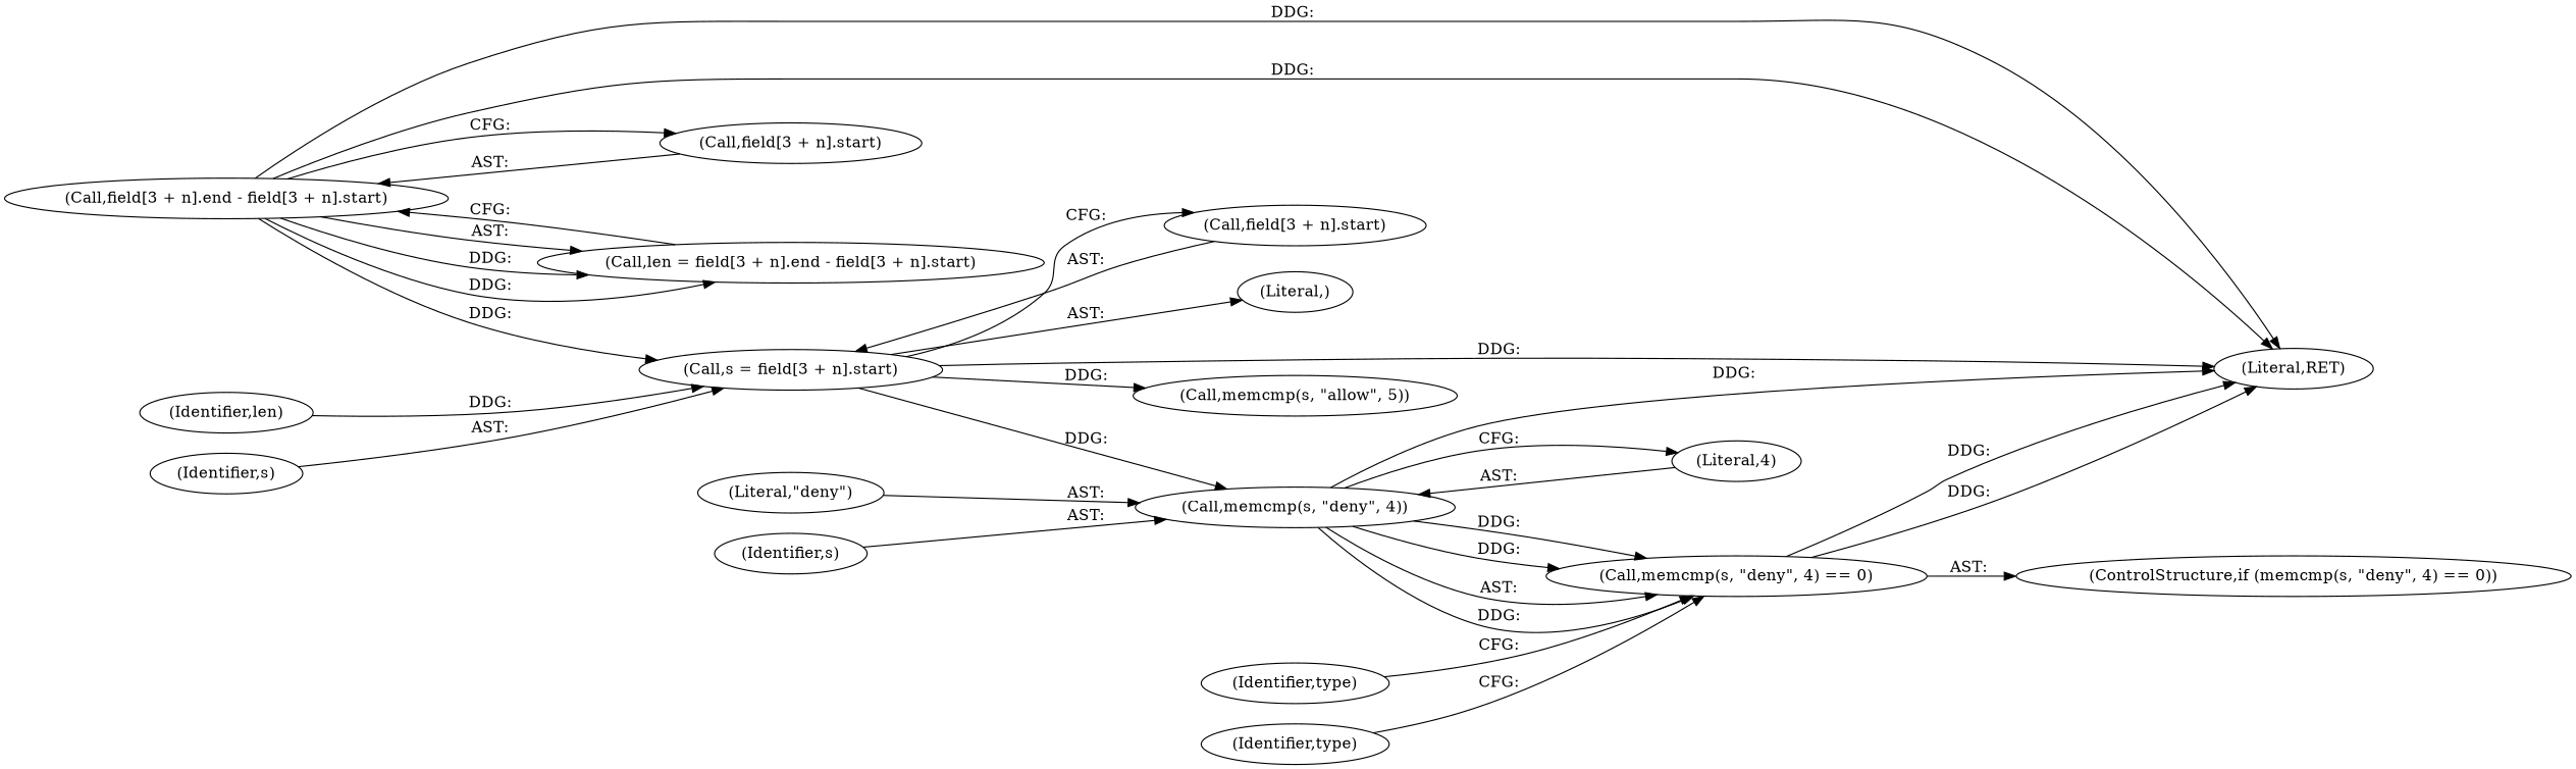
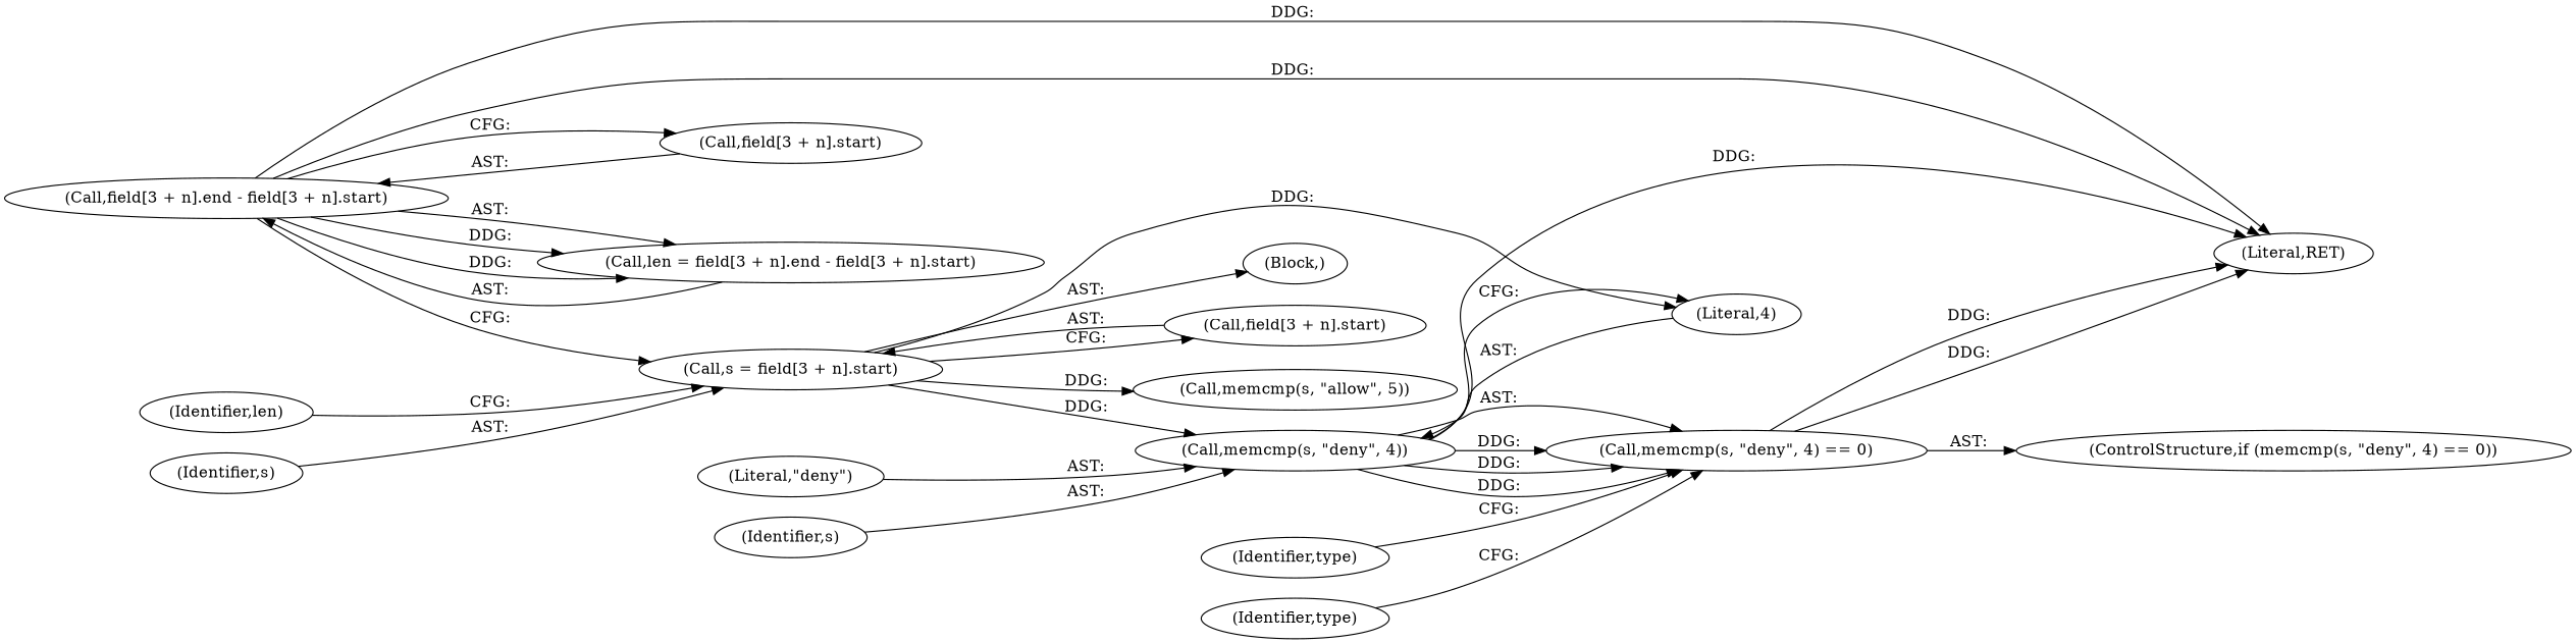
  digraph {
    rankdir=LR
    n1 [label="(Call,memcmp(s, \"deny\", 4) == 0)"]
    n2 [label="(ControlStructure,if (memcmp(s, \"deny\", 4) == 0))"]
    n3 [label="(Literal,RET)"]
    n4 [label="(Call,memcmp(s, \"deny\", 4))"]
    n5 [label="(Literal,4)"]
    n6 [label="(Call,s = field[3 + n].start)"]
    n7 [label="(Call,memcmp(s, \"allow\", 5))"]
    n8 [label="(Call,field[3 + n].start)"]
-   n9 [label="(Literal,)"]
+   n9 [label="(Block,)"]
    n10 [label="(Call,field[3 + n].end - field[3 + n].start)"]
    n11 [label="(Call,field[3 + n].start)"]
    n12 [label="(Call,len = field[3 + n].end - field[3 + n].start)"]
    n13 [label="(Identifier,type)"]
    n14 [label="(Identifier,len)"]
    n15 [label="(Literal,\"deny\")"]
    n16 [label="(Identifier,type)"]
    n17 [label="(Identifier,s)"]
    n18 [label="(Identifier,s)"]
    n1 -> n2 [label="AST: "]
    n1 -> n3 [label="DDG: "]
    n1 -> n3 [label="DDG: "]
    n4 -> n1 [label="AST: "]
    n4 -> n1 [label="DDG: "]
    n4 -> n1 [label="DDG: "]
    n4 -> n1 [label="DDG: "]
    n4 -> n3 [label="DDG: "]
    n4 -> n5 [label="CFG: "]
    n5 -> n4 [label="AST: "]
-   n6 -> n3 [label="DDG: "]
+   n6 -> n5 [label="DDG: "]
    n6 -> n4 [label="DDG: "]
    n6 -> n7 [label="DDG: "]
    n6 -> n8 [label="CFG: "]
    n6 -> n9 [label="AST: "]
    n8 -> n6 [label="AST: "]
    n10 -> n3 [label="DDG: "]
    n10 -> n3 [label="DDG: "]
-   n10 -> n6 [label="DDG: "]
+   n10 -> n6 [label="CFG: "]
    n10 -> n11 [label="CFG: "]
    n10 -> n12 [label="AST: "]
    n10 -> n12 [label="DDG: "]
    n10 -> n12 [label="DDG: "]
    n11 -> n10 [label="AST: "]
-   n12 -> n10 [label="CFG: "]
+   n12 -> n10 [label="AST: "]
    n13 -> n1 [label="CFG: "]
-   n14 -> n6 [label="DDG: "]
+   n14 -> n6 [label="CFG: "]
    n15 -> n4 [label="AST: "]
    n16 -> n1 [label="CFG: "]
    n17 -> n6 [label="AST: "]
    n18 -> n4 [label="AST: "]
  }
